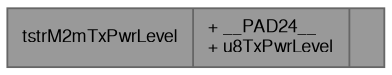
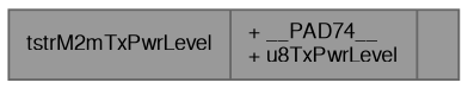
  digraph {
    rankdir=LR
-   n1 [color=gray40 fillcolor=grey60 fontcolor=black fontname=FreeSans fontsize=10 height=0.2 label="{tstrM2mTxPwrLevel\n|+ __PAD24__\l+ u8TxPwrLevel\l|}" shape=record style=filled width=0.4]
+   n1 [color=gray40 fillcolor=grey60 fontcolor=black fontname=FreeSans fontsize=10 height=0.2 label="{tstrM2mTxPwrLevel\n|+ __PAD74__\l+ u8TxPwrLevel\l|}" shape=record style=filled width=0.4]
  }
